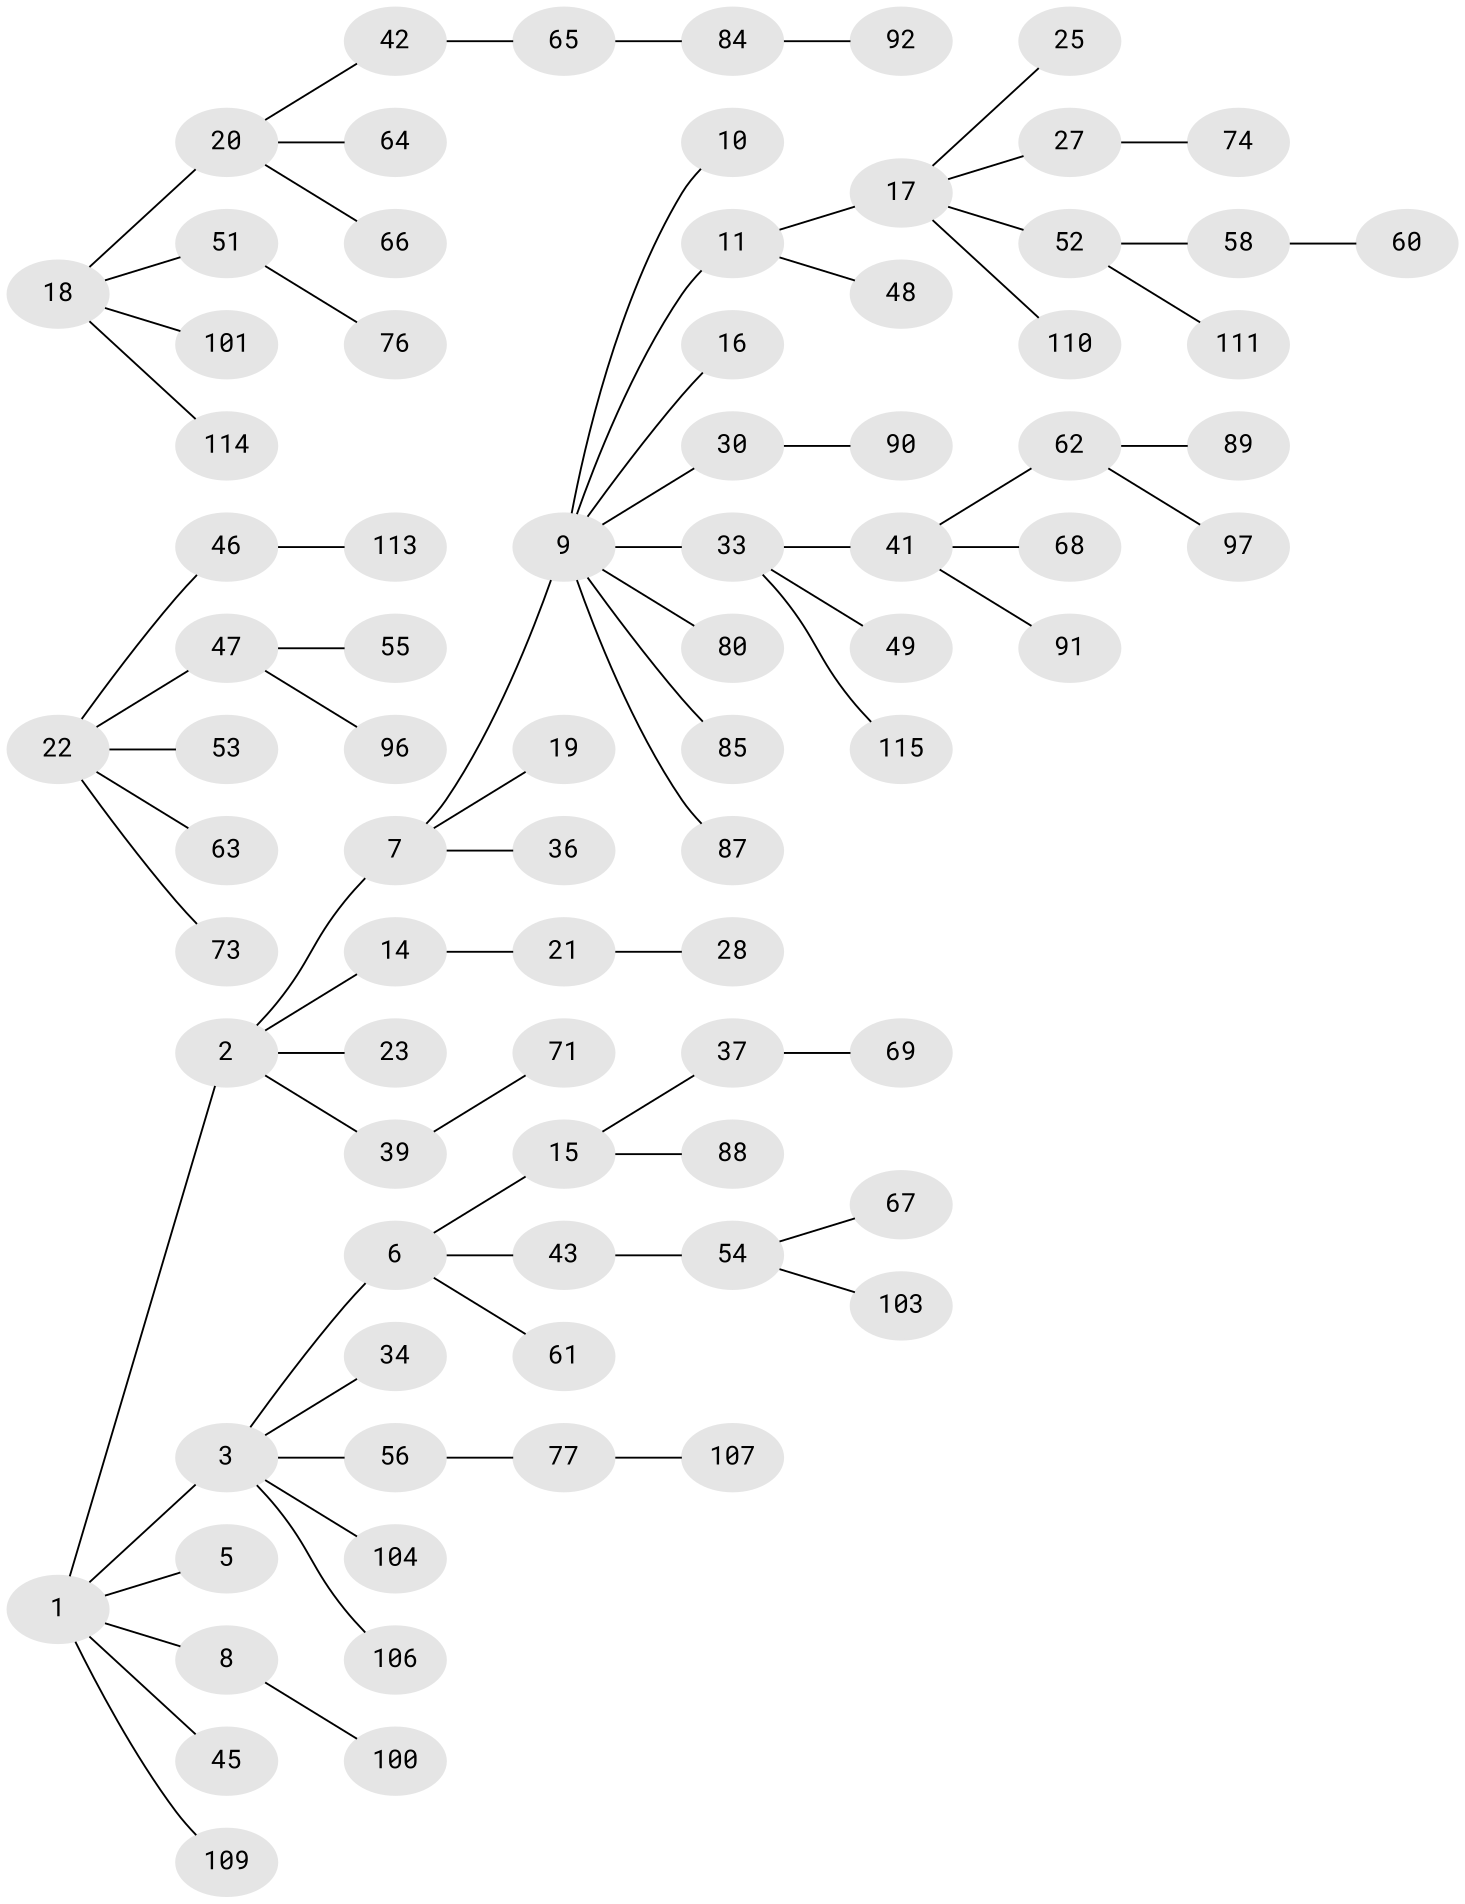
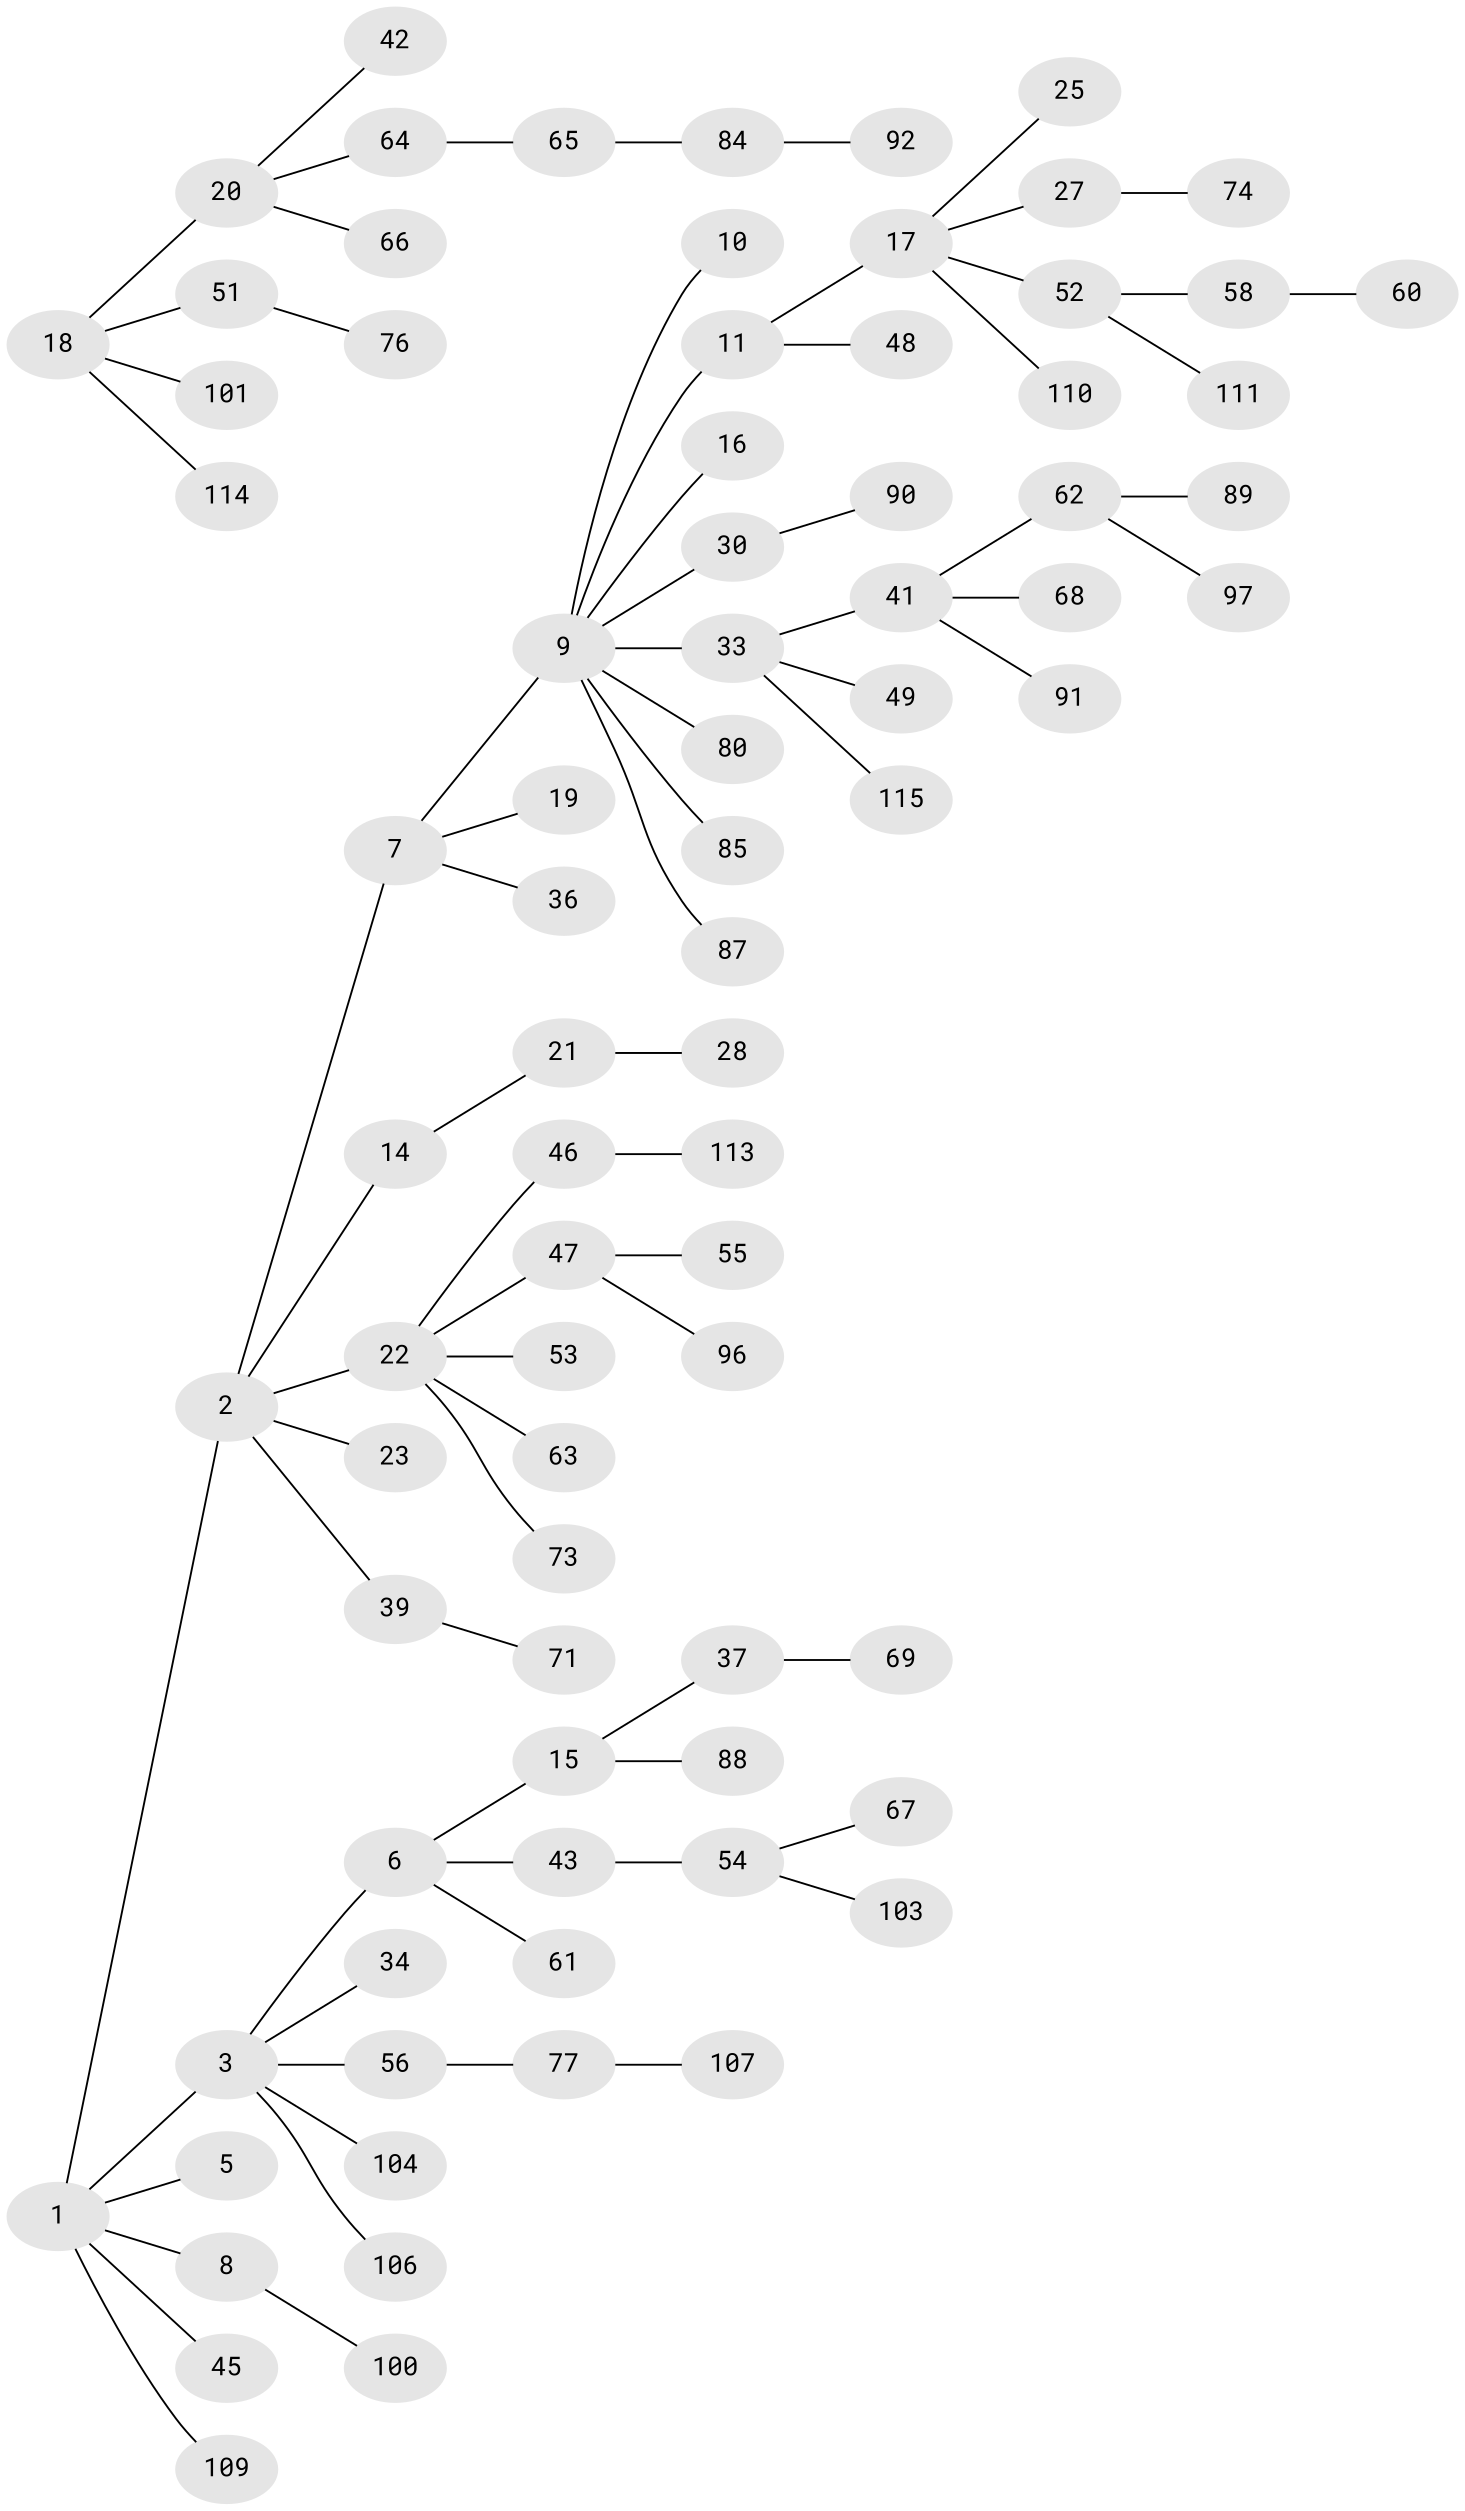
  graph {
    fontname="Roboto Mono"
    rankdir=LR
    node [color=gray90 fontname="Roboto Mono" style=filled]
    edge [fontname="Roboto Mono"]
    1 [super="+79"]
    2 [super="+12"]
    3 [super="+4"]
    5 [super="+83"]
    8 [super="+29"]
    45 [super="+102"]
    109
    7 [super="+31"]
    14
    22 [super="+38"]
    23
    39 [super="+44"]
    6 [super="+59"]
    34
    56
    104 [super="+116"]
    106
    100
    9 [super="+35"]
    19
    36
    21 [super="+78"]
    46
    47 [super="+72"]
    53
    63
    73 [super="+99"]
    71
    15 [super="+24"]
    43
    61
    77 [super="+105"]
    37
    88
    54 [super="+57"]
    10
    11 [super="+13"]
    16
    30 [super="+70"]
    33 [super="+94"]
    80
    85
    87
    17 [super="+26"]
    48 [super="+95"]
    90
    41
    49
    115
    25
    27 [super="+40"]
    52 [super="+112"]
    110
    28
    69
    18 [super="+32"]
    20 [super="+50"]
    51 [super="+98"]
    101
    114
    74 [super="+75"]
    58
    111
    42 [super="+81"]
    64
    66
    76
    65 [super="+82"]
    113
    55
    96
    62 [super="+86"]
    68
    91
    89
    97 [super="+108"]
    67
    103
    60 [super="+93"]
    107
    84
    92
    1 -- 2
    1 -- 3
    1 -- 5
    1 -- 8
    1 -- 45
    1 -- 109
    2 -- 7
    2 -- 14
+   2 -- 22
    2 -- 23
    2 -- 39
    3 -- 6
    3 -- 34
    3 -- 56
    3 -- 104
    3 -- 106
    8 -- 100
    7 -- 9
    7 -- 19
    7 -- 36
    14 -- 21
    22 -- 46
    22 -- 47
    22 -- 53
    22 -- 63
    22 -- 73
    39 -- 71
    6 -- 15
    6 -- 43
    6 -- 61
    56 -- 77
    9 -- 10
    9 -- 11
    9 -- 16
    9 -- 30
    9 -- 33
    9 -- 80
    9 -- 85
    9 -- 87
    21 -- 28
    46 -- 113
    47 -- 55
    47 -- 96
    15 -- 37
    15 -- 88
    43 -- 54
    77 -- 107
    37 -- 69
    54 -- 67
    54 -- 103
    11 -- 17
    11 -- 48
    30 -- 90
    33 -- 41
    33 -- 49
    33 -- 115
    17 -- 25
    17 -- 27
    17 -- 52
    17 -- 110
    41 -- 62
    41 -- 68
    41 -- 91
    27 -- 74
    52 -- 58
    52 -- 111
    18 -- 20
    18 -- 51
    18 -- 101
    18 -- 114
    20 -- 42
    20 -- 64
    20 -- 66
    51 -- 76
    58 -- 60
-   42 -- 65
+   64 -- 65
    65 -- 84
    62 -- 89
    62 -- 97
    84 -- 92
  }
